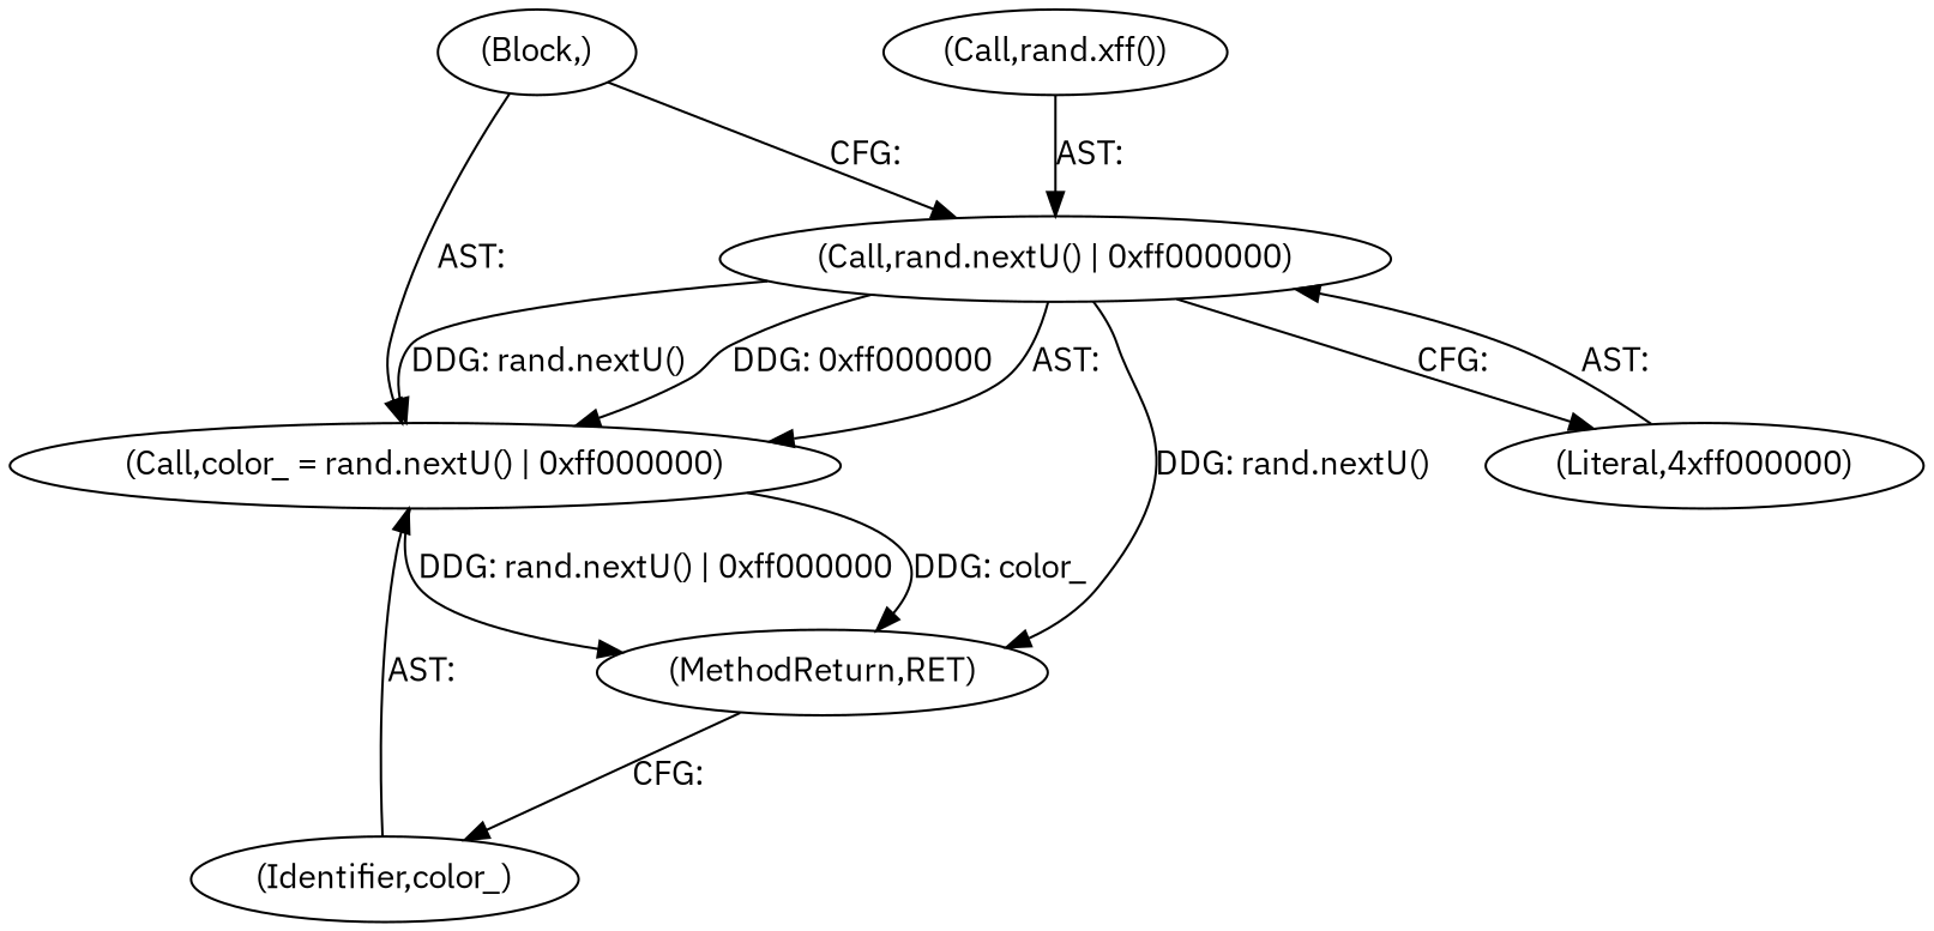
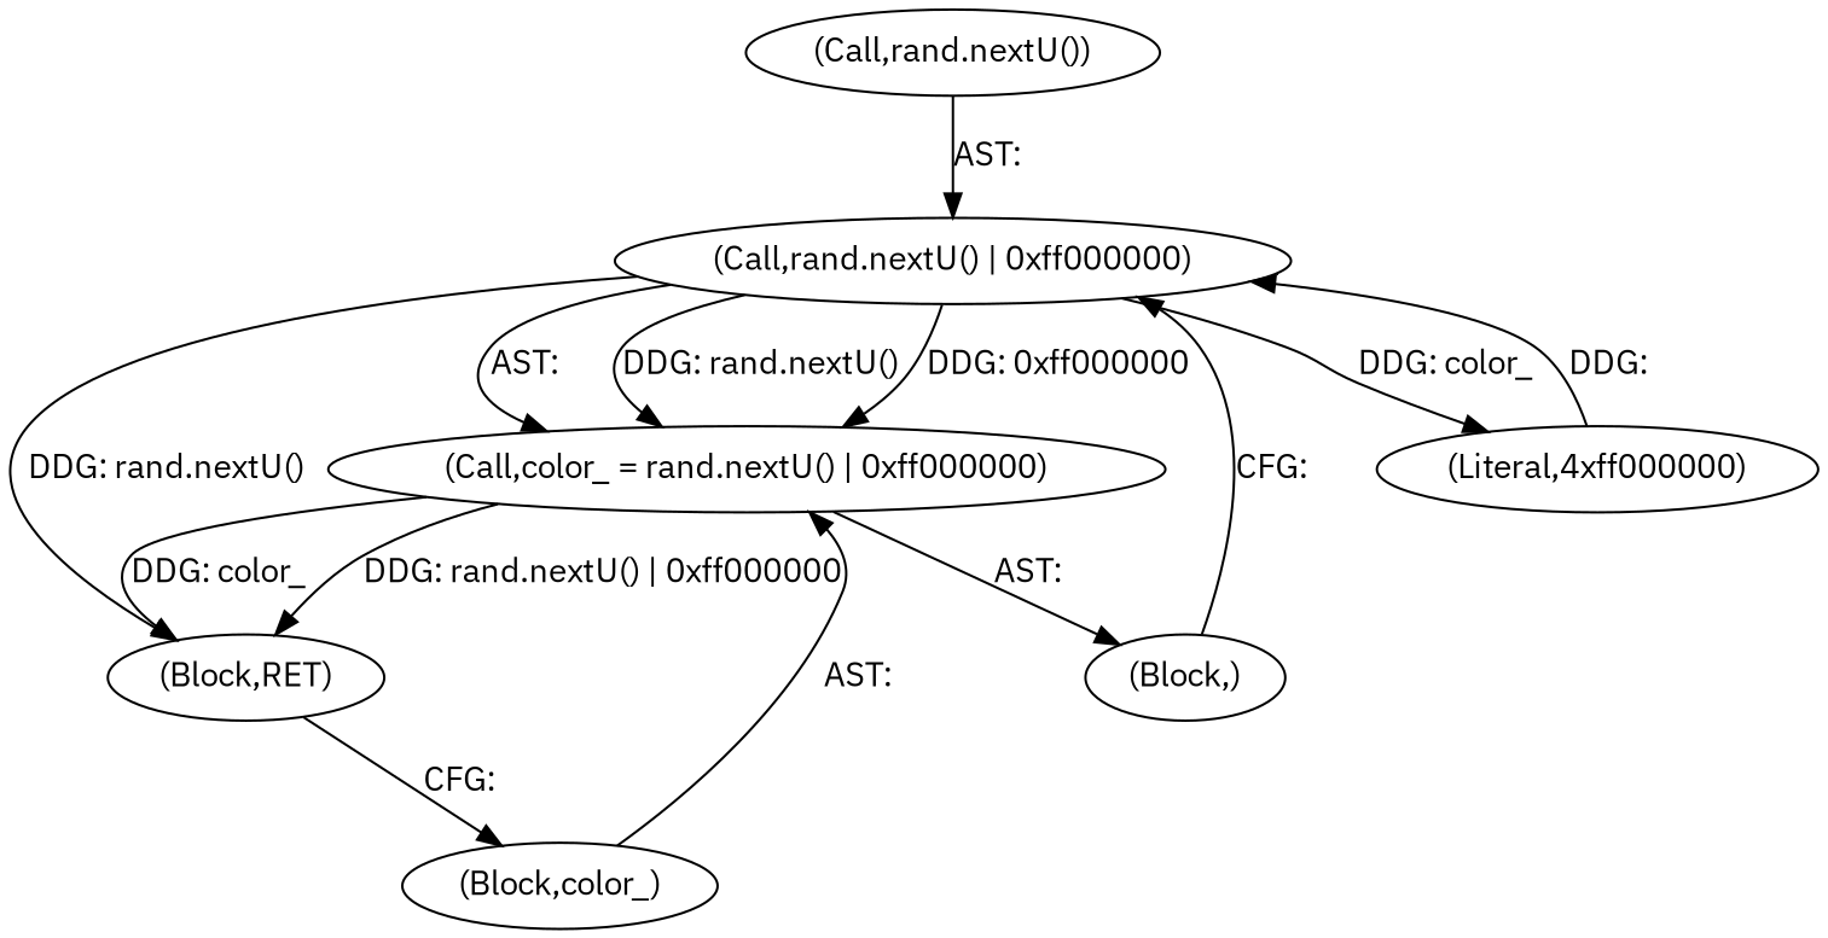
  digraph {
    fontname="IBM Plex Sans"
    node [fontname="IBM Plex Sans"]
    edge [fontname="IBM Plex Sans"]
    n1 [label="(Call,rand.nextU() | 0xff000000)"]
    n2 [label="(Call,color_ = rand.nextU() | 0xff000000)"]
-   n3 [label="(MethodReturn,RET)"]
+   n3 [label="(Block,RET)"]
    n4 [label="(Literal,4xff000000)"]
    n5 [label="(Block,)"]
-   n6 [label="(Identifier,color_)"]
-   n7 [label="(Call,rand.xff())"]
+   n6 [label="(Block,color_)"]
+   n7 [label="(Call,rand.nextU())"]
    n1 -> n2 [label="AST: "]
    n1 -> n2 [label="DDG: rand.nextU()"]
    n1 -> n2 [label="DDG: 0xff000000"]
    n1 -> n3 [label="DDG: rand.nextU()"]
-   n1 -> n4 [label="CFG: "]
+   n1 -> n4 [label="DDG: color_"]
    n2 -> n3 [label="DDG: color_"]
    n2 -> n3 [label="DDG: rand.nextU() | 0xff000000"]
-   n5 -> n2 [label="AST: "]
+   n2 -> n5 [label="AST: "]
    n3 -> n6 [label="CFG: "]
-   n4 -> n1 [label="AST: "]
+   n4 -> n1 [label="DDG: "]
    n5 -> n1 [label="CFG: "]
    n6 -> n2 [label="AST: "]
    n7 -> n1 [label="AST: "]
  }
